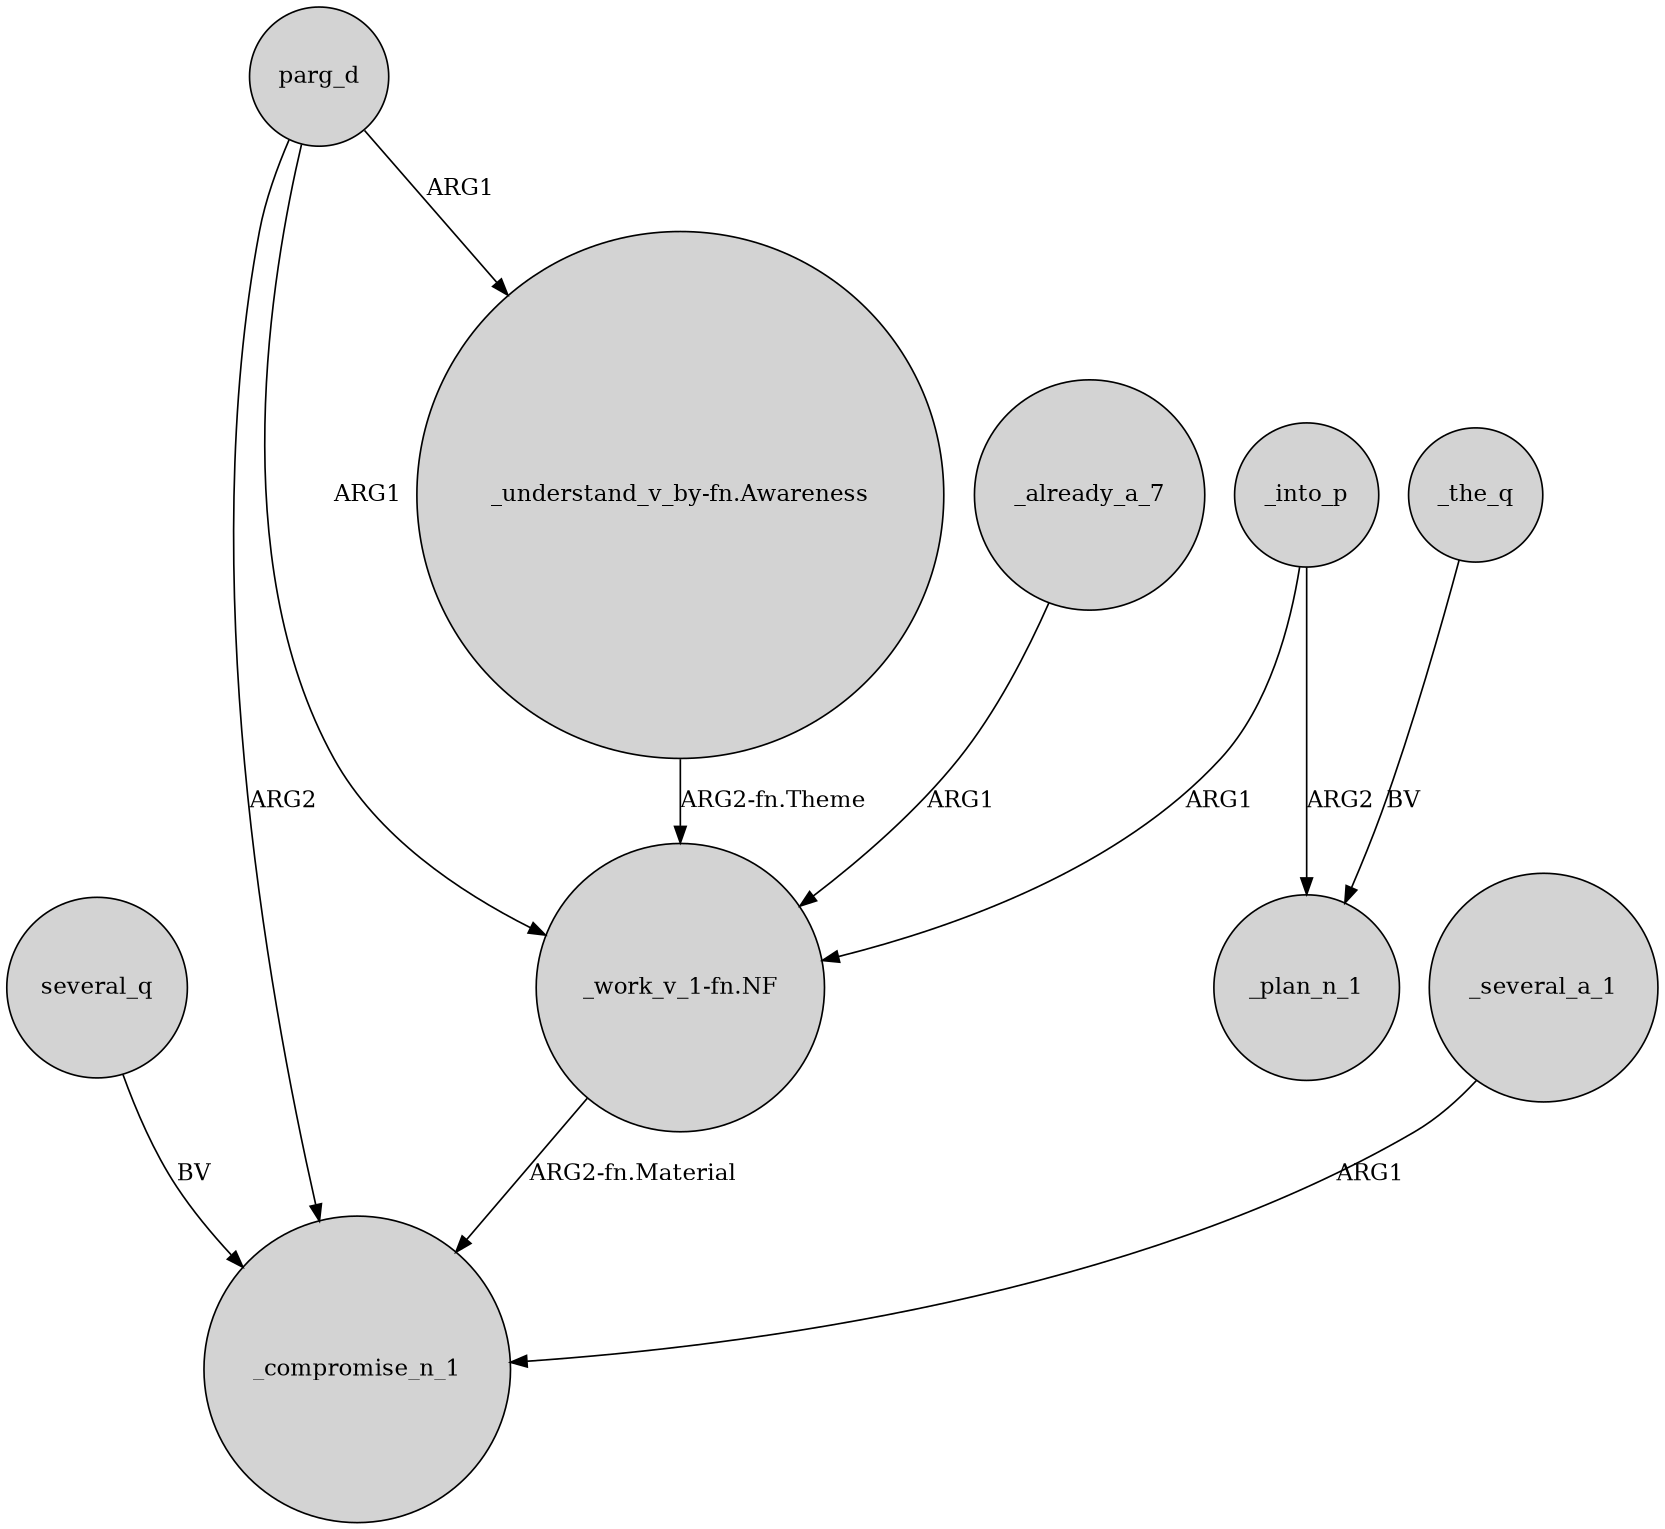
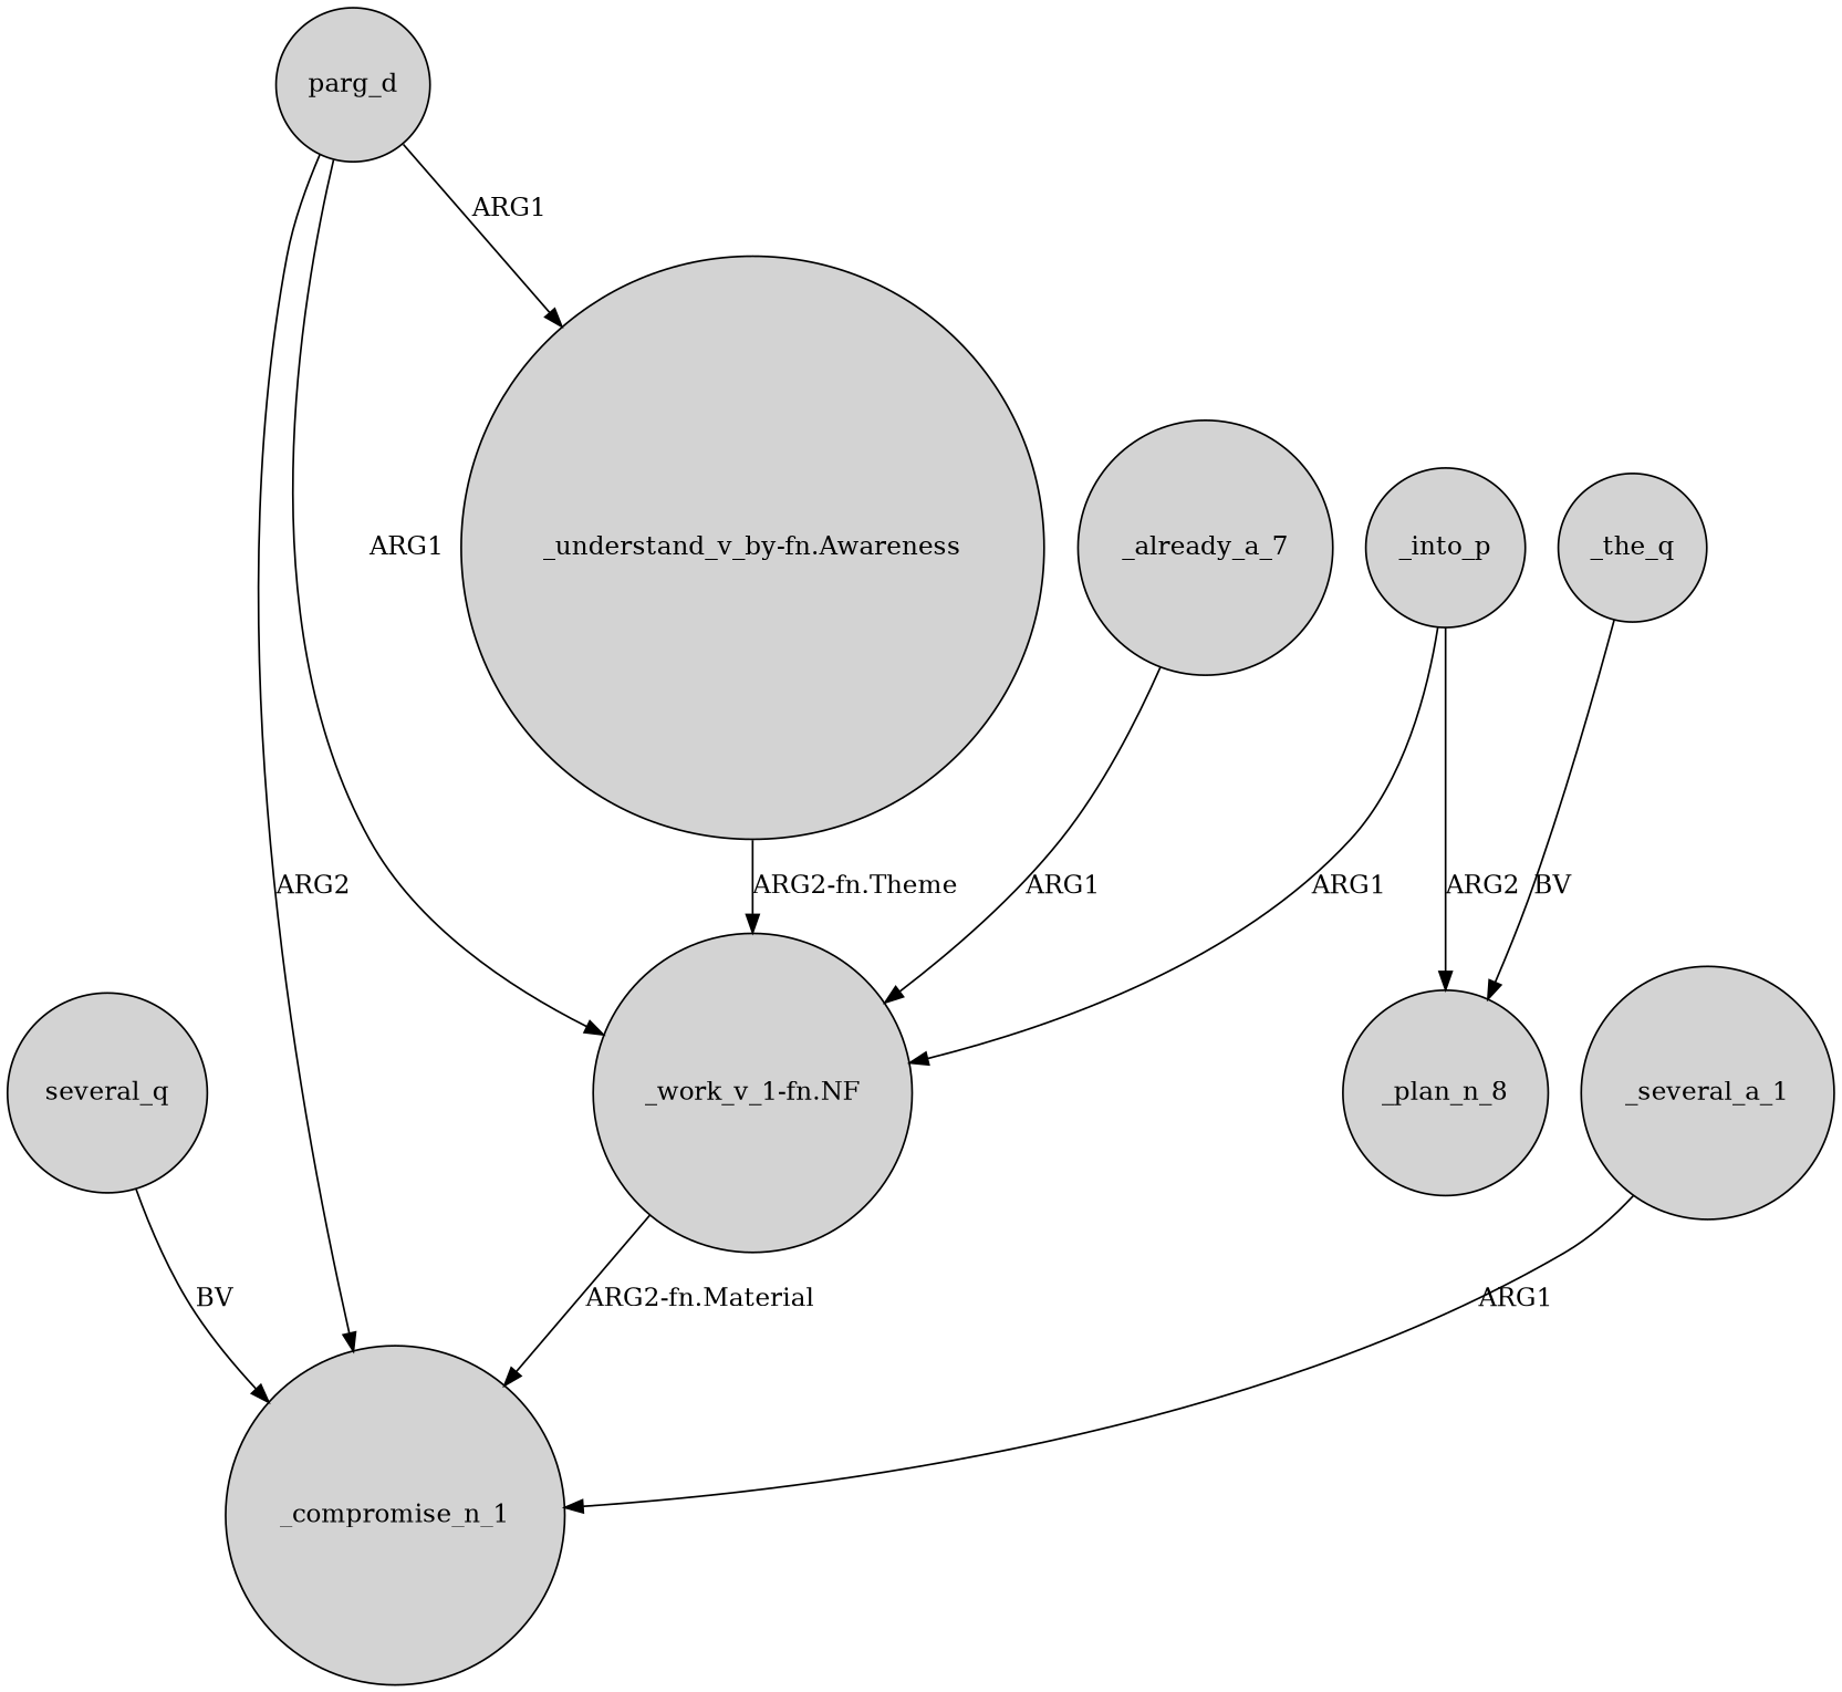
  digraph {
    node [shape=circle style=filled]
    n1 [label=several_q]
    _compromise_n_1
    parg_d
    "_work_v_1-fn.NF"
    "_understand_v_by-fn.Awareness"
    _into_p
-   _plan_n_1
+   _plan_n_1 [label=_plan_n_8]
    _several_a_1
    n9 [label=_already_a_7]
    _the_q
    n1 -> _compromise_n_1 [label=BV]
    parg_d -> _compromise_n_1 [label=ARG2]
    parg_d -> "_work_v_1-fn.NF" [label=ARG1]
    parg_d -> "_understand_v_by-fn.Awareness" [label=ARG1]
    "_work_v_1-fn.NF" -> _compromise_n_1 [label="ARG2-fn.Material"]
    "_understand_v_by-fn.Awareness" -> "_work_v_1-fn.NF" [label="ARG2-fn.Theme"]
    _into_p -> "_work_v_1-fn.NF" [label=ARG1]
    _into_p -> _plan_n_1 [label=ARG2]
    _several_a_1 -> _compromise_n_1 [label=ARG1]
    n9 -> "_work_v_1-fn.NF" [label=ARG1]
    _the_q -> _plan_n_1 [label=BV]
  }
